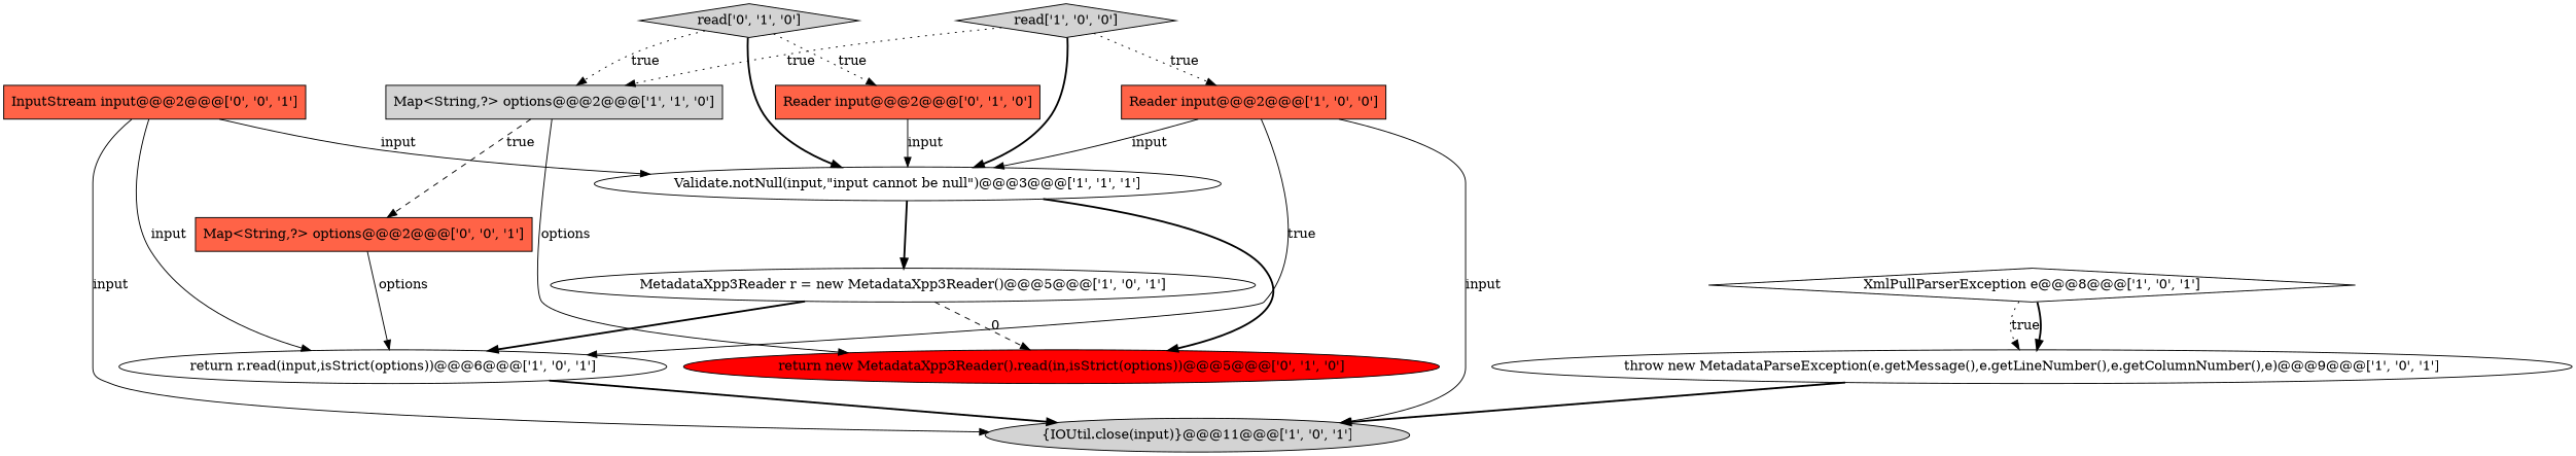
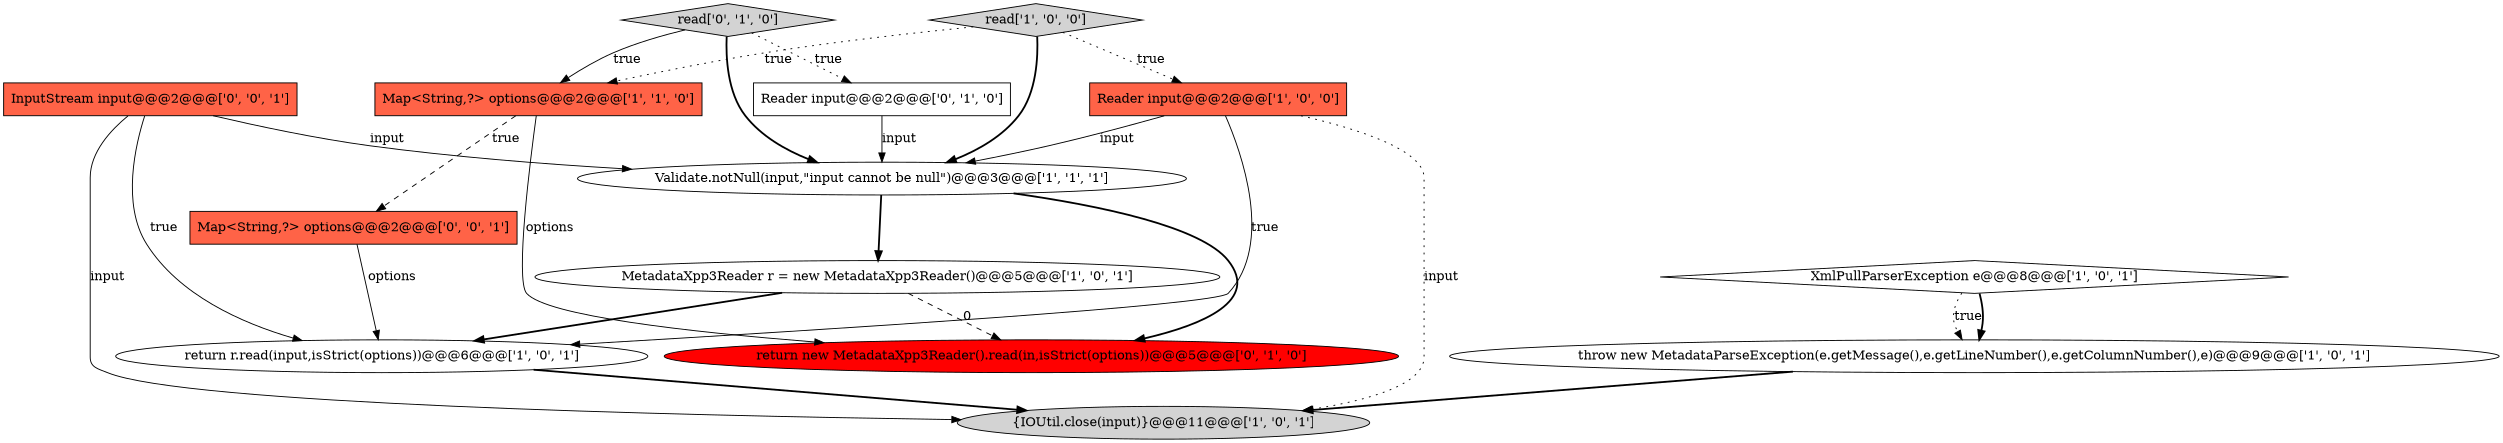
  digraph {
    node [fillcolor=white shape=ellipse style=filled]
    edge [style=solid]
    n1 [label="Validate.notNull(input,\"input cannot be null\")@@@3@@@['1', '1', '1']"]
    n2 [label="MetadataXpp3Reader r = new MetadataXpp3Reader()@@@5@@@['1', '0', '1']"]
    n3 [fillcolor=red label="return new MetadataXpp3Reader().read(in,isStrict(options))@@@5@@@['0', '1', '0']"]
    n4 [label="return r.read(input,isStrict(options))@@@6@@@['1', '0', '1']"]
    n5 [label="throw new MetadataParseException(e.getMessage(),e.getLineNumber(),e.getColumnNumber(),e)@@@9@@@['1', '0', '1']"]
    n6 [fillcolor=lightgray label="{IOUtil.close(input)}@@@11@@@['1', '0', '1']"]
    n7 [fillcolor=tomato label="InputStream input@@@2@@@['0', '0', '1']" shape=box]
    n8 [fillcolor=tomato label="Map<String,?> options@@@2@@@['0', '0', '1']" shape=box]
-   n9 [fillcolor=lightgray label="Map<String,?> options@@@2@@@['1', '1', '0']" shape=box]
+   n9 [fillcolor=tomato label="Map<String,?> options@@@2@@@['1', '1', '0']" shape=box]
    n10 [fillcolor=tomato label="Reader input@@@2@@@['1', '0', '0']" shape=box]
    n11 [fillcolor=lightgray label="read['0', '1', '0']" shape=diamond]
-   n12 [fillcolor=tomato label="Reader input@@@2@@@['0', '1', '0']" shape=box]
+   n12 [label="Reader input@@@2@@@['0', '1', '0']" shape=box]
    n13 [fillcolor=lightgray label="read['1', '0', '0']" shape=diamond]
    n14 [label="XmlPullParserException e@@@8@@@['1', '0', '1']" shape=diamond]
    n1 -> n2 [style=bold]
    n1 -> n3 [style=bold]
    n2 -> n3 [label=0 style=dashed]
    n2 -> n4 [style=bold]
    n4 -> n6 [style=bold]
    n5 -> n6 [style=bold]
    n7 -> n1 [label=input]
-   n7 -> n4 [label=input]
+   n7 -> n4 [label=true]
    n7 -> n6 [label=input]
    n8 -> n4 [label=options]
    n9 -> n3 [label=options]
    n9 -> n8 [label=true style=dashed]
    n10 -> n1 [label=input]
    n10 -> n4 [label=true]
-   n10 -> n6 [label=input]
+   n10 -> n6 [label=input style=dotted]
    n11 -> n1 [style=bold]
-   n11 -> n9 [label=true style=dotted]
+   n11 -> n9 [label=true]
    n11 -> n12 [label=true style=dotted]
    n12 -> n1 [label=input]
    n13 -> n1 [style=bold]
    n13 -> n9 [label=true style=dotted]
    n13 -> n10 [label=true style=dotted]
    n14 -> n5 [label=true style=dotted]
    n14 -> n5 [style=bold]
  }
